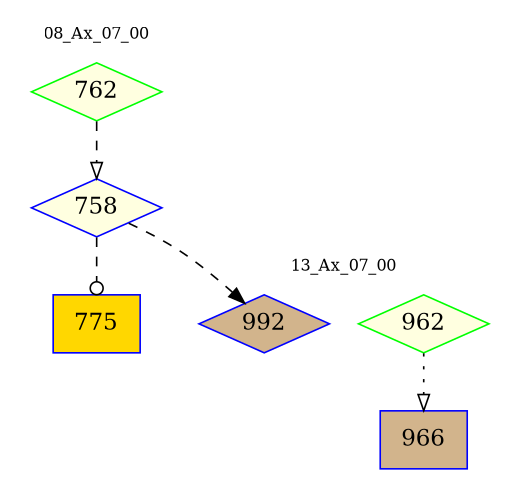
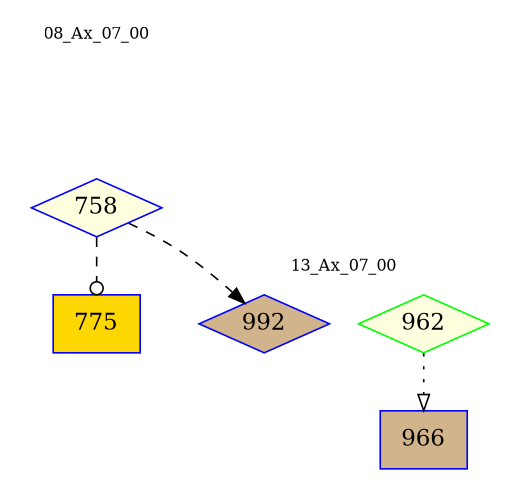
  digraph {
    node [color=blue fillcolor=lightyellow shape=diamond style=filled]
    edge [arrowhead=onormal color=black style=dashed]
    n1 [color=green label=962]
    n2 [fillcolor=tan label=966 shape=box]
    n3 [fillcolor=tan label=992]
-   n4 [color=green label=762]
    n5 [label=758]
    n6 [fillcolor=gold label=775 shape=box]
    subgraph cluster_1 {
      color=white
      fontsize=10
      label="13_Ax_07_00"
      n1
      n2
      n3
    }
    subgraph cluster_2 {
      color=white
      fontsize=10
      label="08_Ax_07_00"
-     n4
      n5
      n6
    }
    n1 -> n2 [style=dotted]
-   n4 -> n5
    n5 -> n3 [arrowhead=normal]
    n5 -> n6 [arrowhead=odot]
  }
